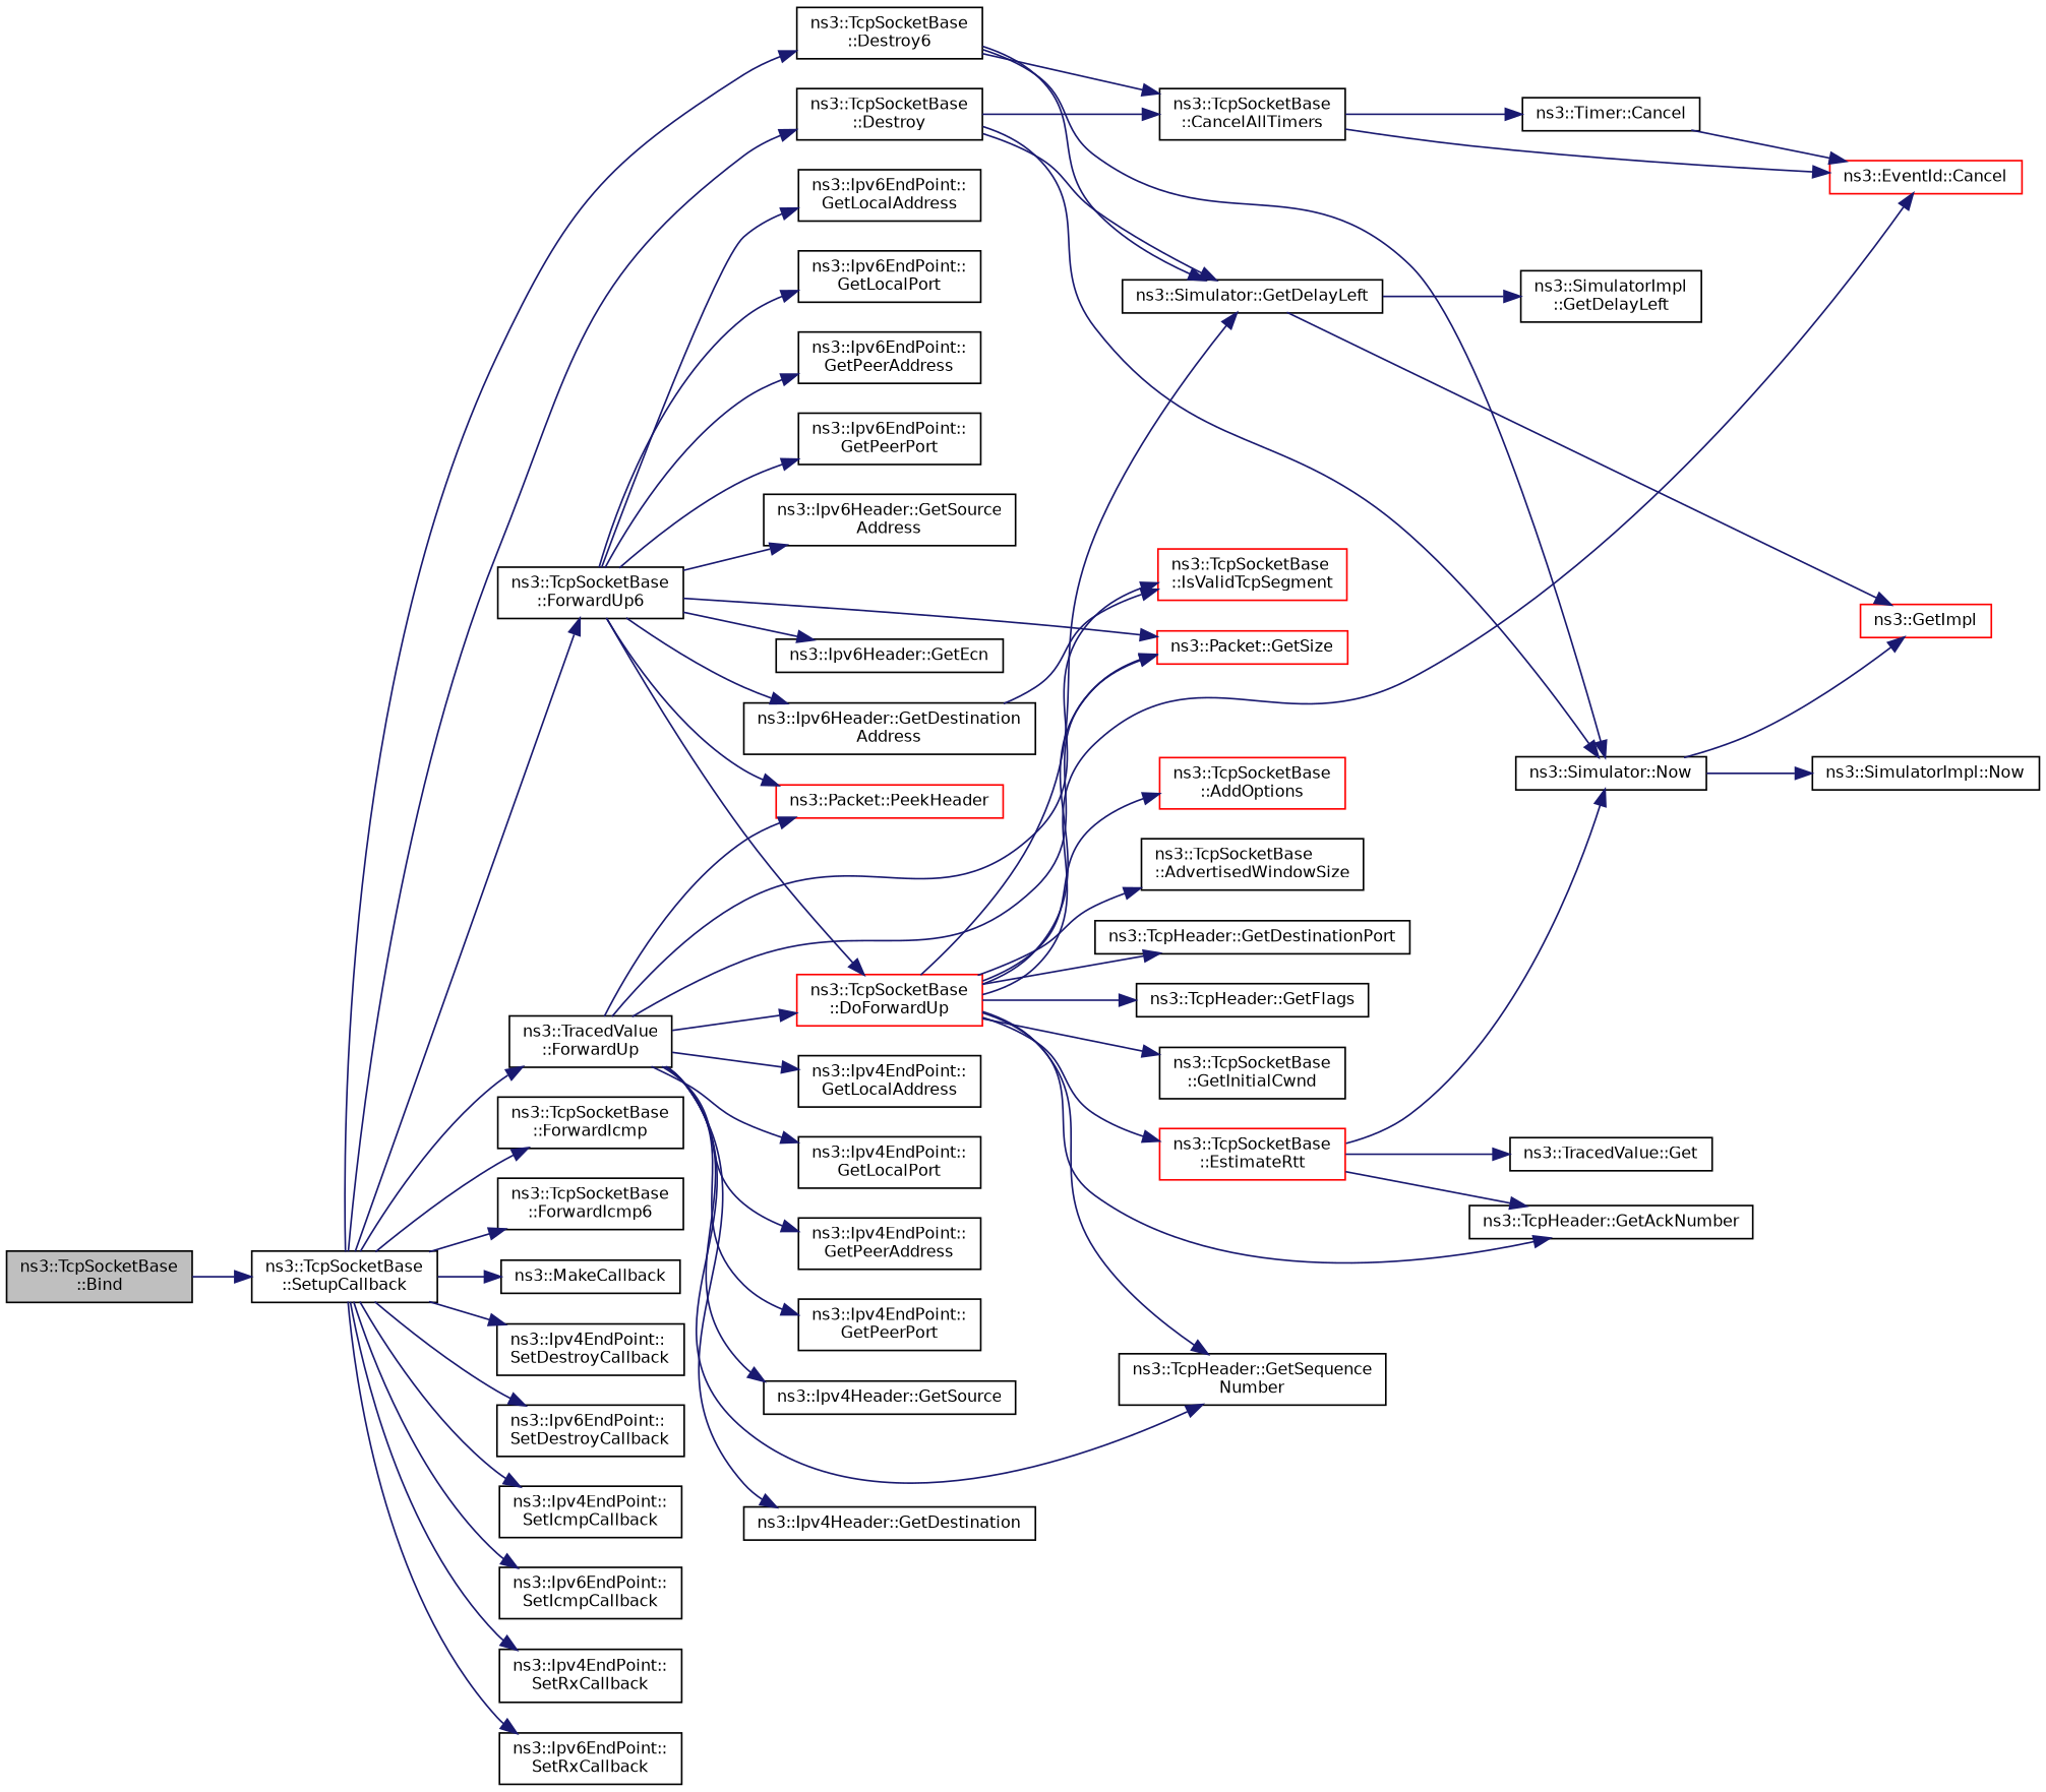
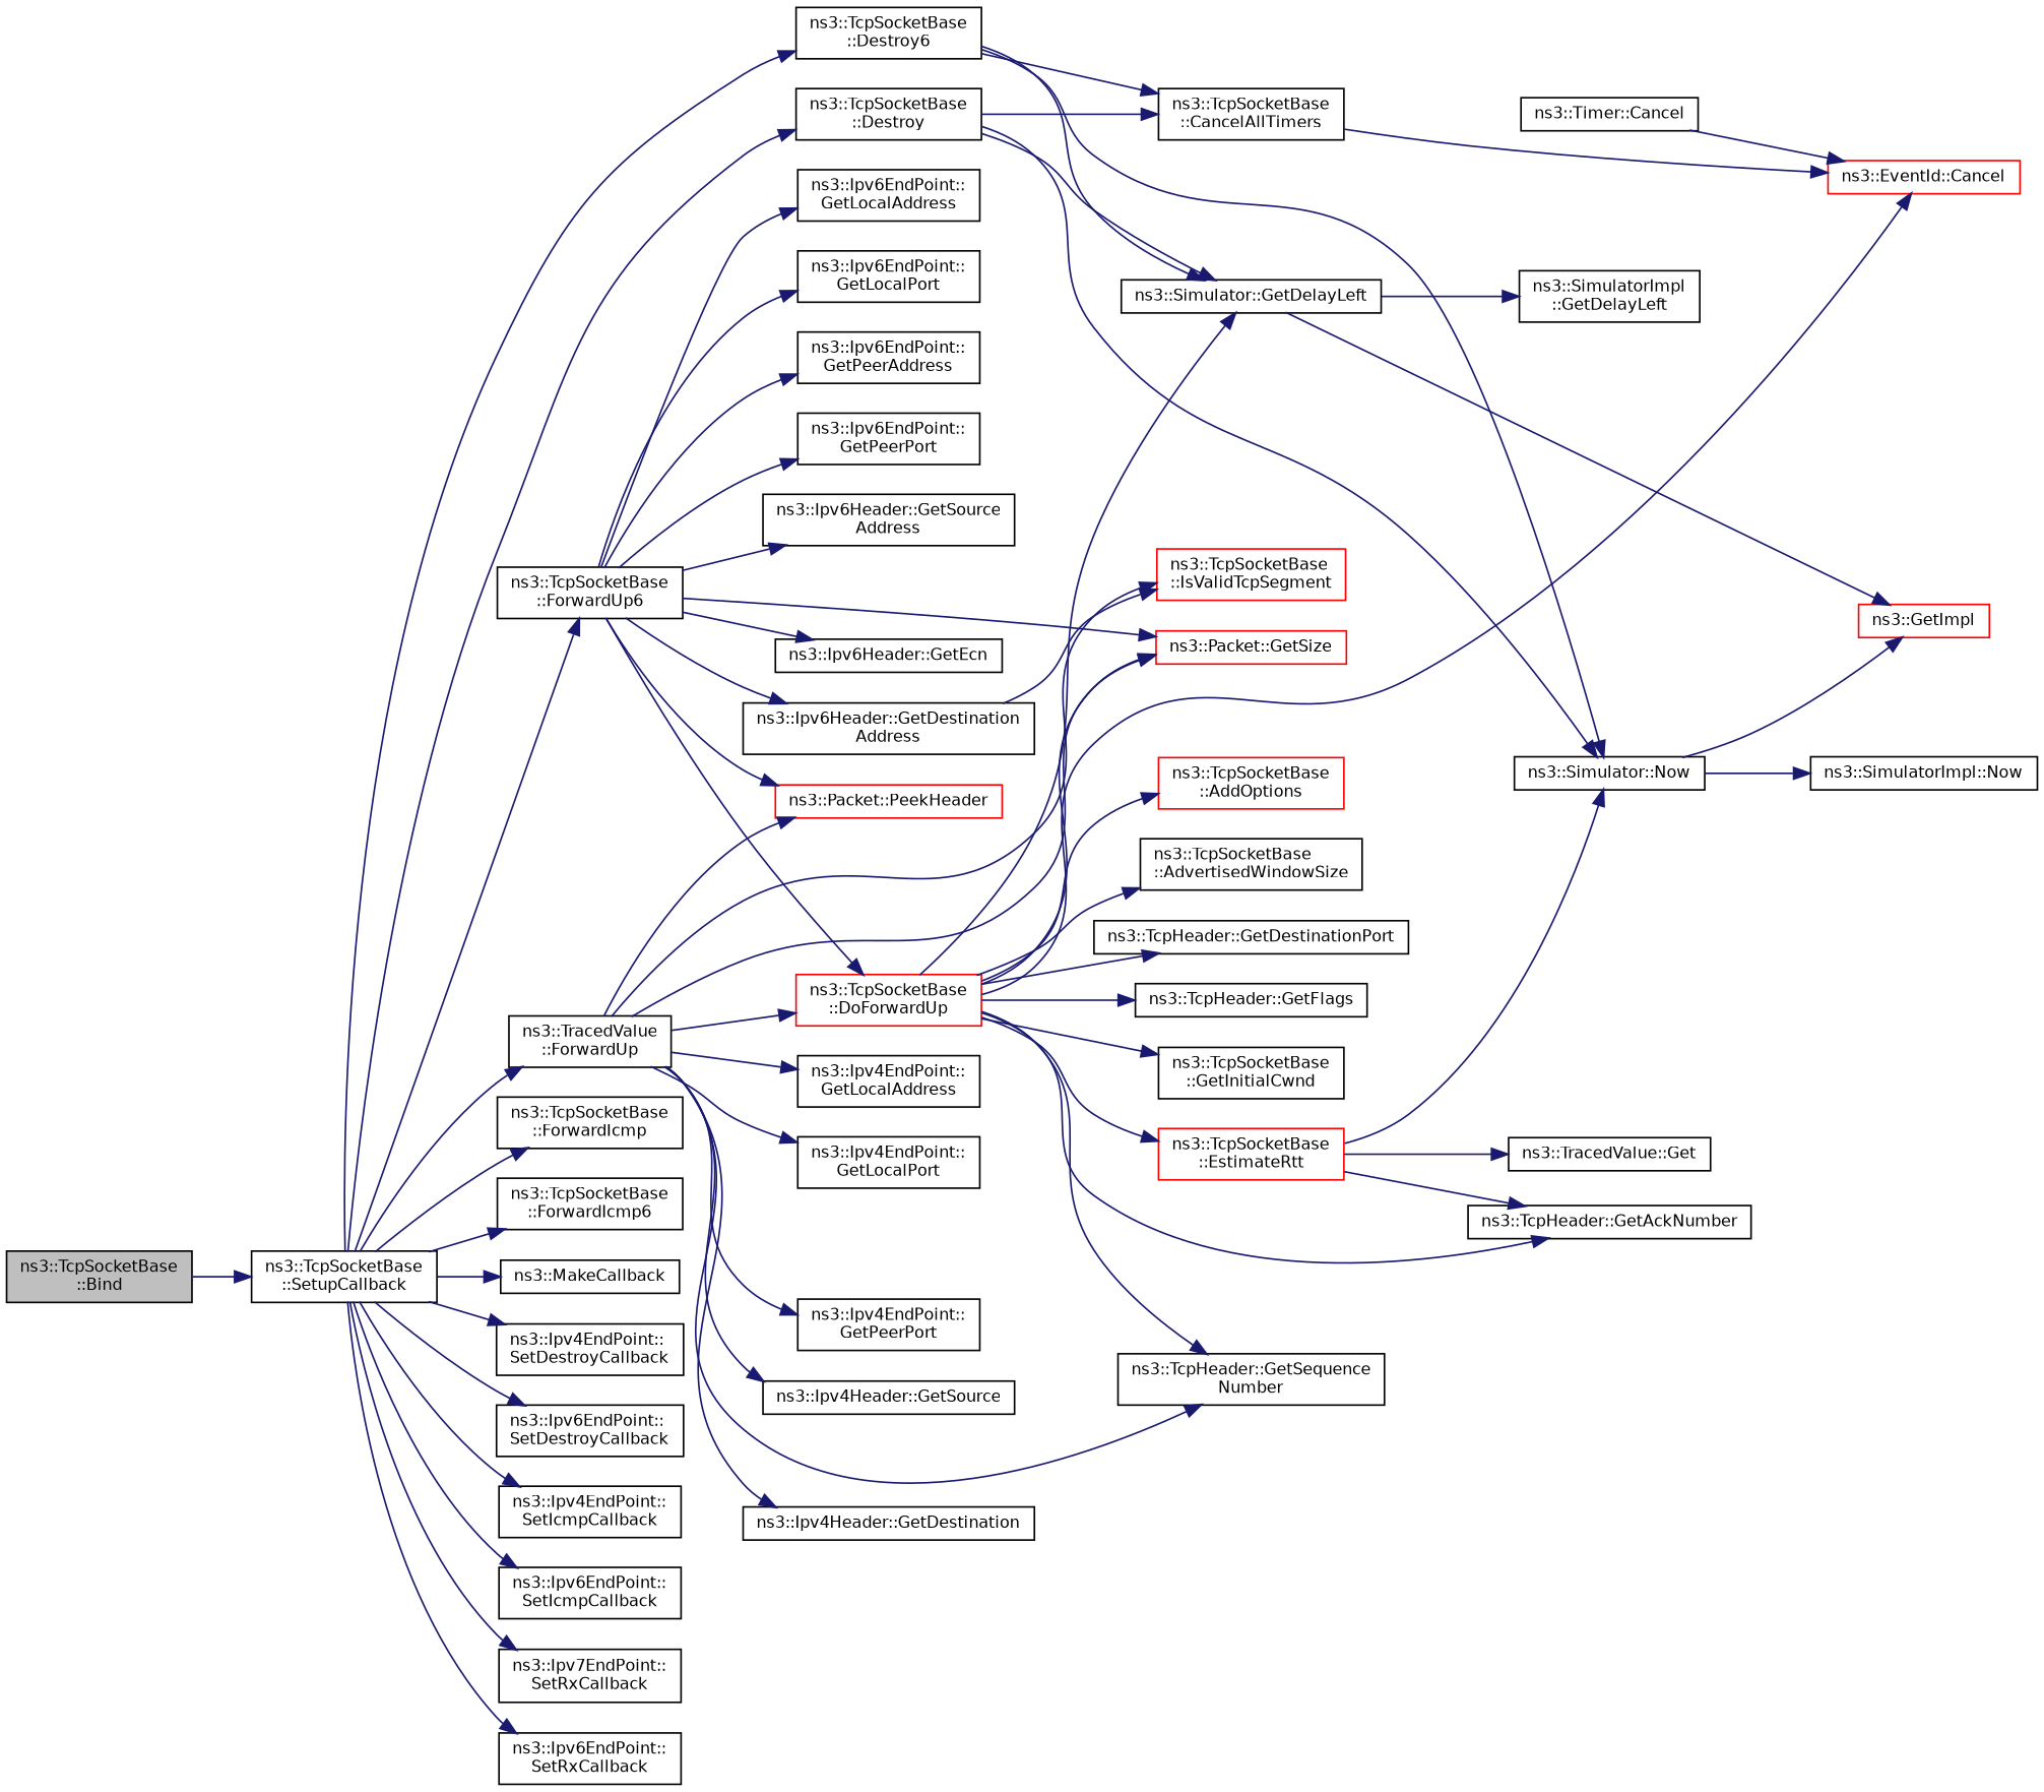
  digraph {
    rankdir=LR
    node [color=black fillcolor=white fontname=Helvetica fontsize=10 shape=record style=filled]
    edge [color=midnightblue fontname=Helvetica fontsize=10 labelfontname=Helvetica labelfontsize=10 style=solid]
    n1 [fillcolor=grey75 fontcolor=black height=0.2 label="ns3::TcpSocketBase\l::Bind" width=0.4]
    n2 [height=0.2 label="ns3::TcpSocketBase\l::SetupCallback" width=0.4]
    n3 [height=0.2 label="ns3::TcpSocketBase\l::Destroy" width=0.4]
    n4 [height=0.2 label="ns3::TcpSocketBase\l::Destroy6" width=0.4]
    n5 [height=0.2 label="ns3::TcpSocketBase\l::ForwardIcmp" width=0.4]
    n6 [height=0.2 label="ns3::TcpSocketBase\l::ForwardIcmp6" width=0.4]
    n7 [height=0.2 label="ns3::TracedValue\l::ForwardUp" width=0.4]
    n8 [height=0.2 label="ns3::TcpSocketBase\l::ForwardUp6" width=0.4]
    n9 [height=0.2 label="ns3::MakeCallback" width=0.4]
    n10 [height=0.2 label="ns3::Ipv4EndPoint::\lSetDestroyCallback" width=0.4]
    n11 [height=0.2 label="ns3::Ipv6EndPoint::\lSetDestroyCallback" width=0.4]
    n12 [height=0.2 label="ns3::Ipv4EndPoint::\lSetIcmpCallback" width=0.4]
    n13 [height=0.2 label="ns3::Ipv6EndPoint::\lSetIcmpCallback" width=0.4]
-   n14 [height=0.2 label="ns3::Ipv4EndPoint::\lSetRxCallback" width=0.4]
+   n14 [height=0.2 label="ns3::Ipv7EndPoint::\lSetRxCallback" width=0.4]
    n15 [height=0.2 label="ns3::Ipv6EndPoint::\lSetRxCallback" width=0.4]
    n16 [height=0.2 label="ns3::TcpSocketBase\l::CancelAllTimers" width=0.4]
    n17 [height=0.2 label="ns3::Simulator::GetDelayLeft" width=0.4]
    n18 [height=0.2 label="ns3::Simulator::Now" width=0.4]
    n19 [color=red height=0.2 label="ns3::TcpSocketBase\l::DoForwardUp" width=0.4]
    n20 [height=0.2 label="ns3::TcpHeader::GetSequence\lNumber" width=0.4]
    n21 [color=red height=0.2 label="ns3::Packet::GetSize" width=0.4]
    n22 [height=0.2 label="ns3::Ipv4Header::GetDestination" width=0.4]
    n23 [height=0.2 label="ns3::Ipv4EndPoint::\lGetLocalAddress" width=0.4]
    n24 [height=0.2 label="ns3::Ipv4EndPoint::\lGetLocalPort" width=0.4]
-   n25 [height=0.2 label="ns3::Ipv4EndPoint::\lGetPeerAddress" width=0.4]
    n26 [height=0.2 label="ns3::Ipv4EndPoint::\lGetPeerPort" width=0.4]
    n27 [height=0.2 label="ns3::Ipv4Header::GetSource" width=0.4]
    n28 [color=red height=0.2 label="ns3::TcpSocketBase\l::IsValidTcpSegment" width=0.4]
    n29 [color=red height=0.2 label="ns3::Packet::PeekHeader" width=0.4]
    n30 [height=0.2 label="ns3::Ipv6Header::GetDestination\lAddress" width=0.4]
    n31 [height=0.2 label="ns3::Ipv6Header::GetEcn" width=0.4]
    n32 [height=0.2 label="ns3::Ipv6EndPoint::\lGetLocalAddress" width=0.4]
    n33 [height=0.2 label="ns3::Ipv6EndPoint::\lGetLocalPort" width=0.4]
    n34 [height=0.2 label="ns3::Ipv6EndPoint::\lGetPeerAddress" width=0.4]
    n35 [height=0.2 label="ns3::Ipv6EndPoint::\lGetPeerPort" width=0.4]
    n36 [height=0.2 label="ns3::Ipv6Header::GetSource\lAddress" width=0.4]
    n37 [color=red height=0.2 label="ns3::EventId::Cancel" width=0.4]
    n38 [height=0.2 label="ns3::Timer::Cancel" width=0.4]
    n39 [height=0.2 label="ns3::SimulatorImpl\l::GetDelayLeft" width=0.4]
    n40 [color=red height=0.2 label="ns3::GetImpl" width=0.4]
    n41 [height=0.2 label="ns3::SimulatorImpl::Now" width=0.4]
    n42 [color=red height=0.2 label="ns3::TcpSocketBase\l::AddOptions" width=0.4]
    n43 [height=0.2 label="ns3::TcpSocketBase\l::AdvertisedWindowSize" width=0.4]
    n44 [color=red height=0.2 label="ns3::TcpSocketBase\l::EstimateRtt" width=0.4]
    n45 [height=0.2 label="ns3::TcpHeader::GetAckNumber" width=0.4]
    n46 [height=0.2 label="ns3::TcpHeader::GetDestinationPort" width=0.4]
    n47 [height=0.2 label="ns3::TcpHeader::GetFlags" width=0.4]
    n48 [height=0.2 label="ns3::TcpSocketBase\l::GetInitialCwnd" width=0.4]
    n49 [height=0.2 label="ns3::TracedValue::Get" width=0.4]
    n1 -> n2
    n2 -> n3
    n2 -> n4
    n2 -> n5
    n2 -> n6
    n2 -> n7
    n2 -> n8
    n2 -> n9
    n2 -> n10
    n2 -> n11
    n2 -> n12
    n2 -> n13
    n2 -> n14
    n2 -> n15
    n3 -> n16
    n3 -> n17
    n3 -> n18
    n4 -> n16
    n4 -> n17
    n4 -> n18
    n7 -> n19
    n7 -> n20
    n7 -> n21
    n7 -> n22
    n7 -> n23
    n7 -> n24
-   n7 -> n25
    n7 -> n26
    n7 -> n27
    n7 -> n28
    n7 -> n29
    n8 -> n19
    n8 -> n21
    n8 -> n29
    n8 -> n30
    n8 -> n31
    n8 -> n32
    n8 -> n33
    n8 -> n34
    n8 -> n35
    n8 -> n36
    n16 -> n37
-   n16 -> n38
    n17 -> n39
    n17 -> n40
    n18 -> n40
    n18 -> n41
    n19 -> n17
    n19 -> n20
    n19 -> n21
    n19 -> n37
    n19 -> n42
    n19 -> n43
    n19 -> n44
    n19 -> n45
    n19 -> n46
    n19 -> n47
    n19 -> n48
    n30 -> n28
    n38 -> n37
    n44 -> n18
    n44 -> n45
    n44 -> n49
  }
